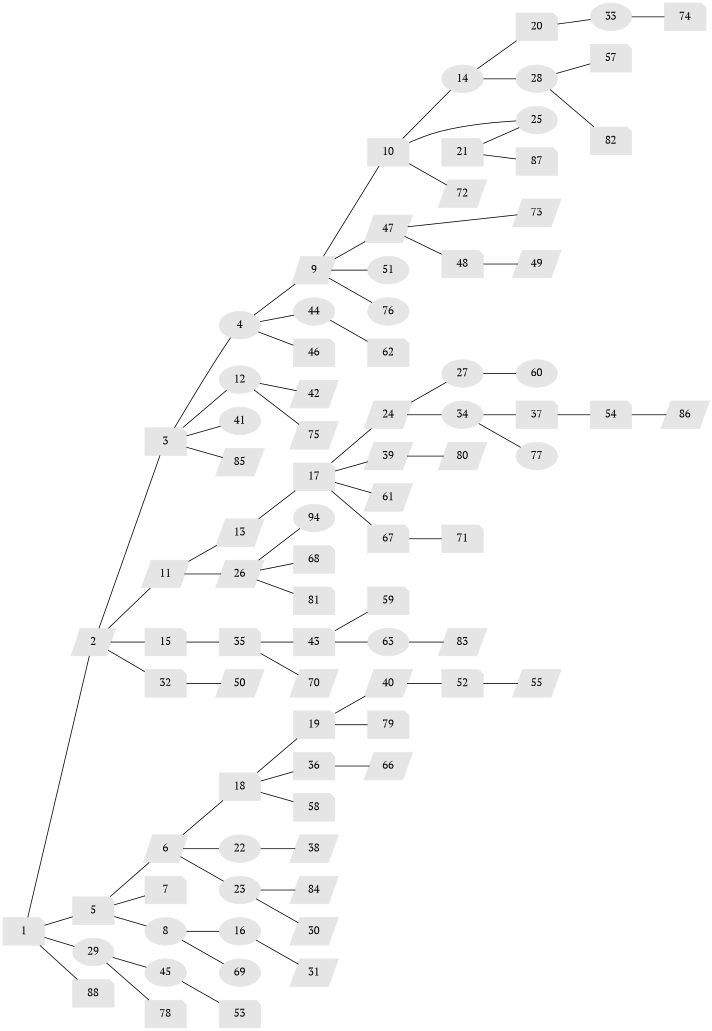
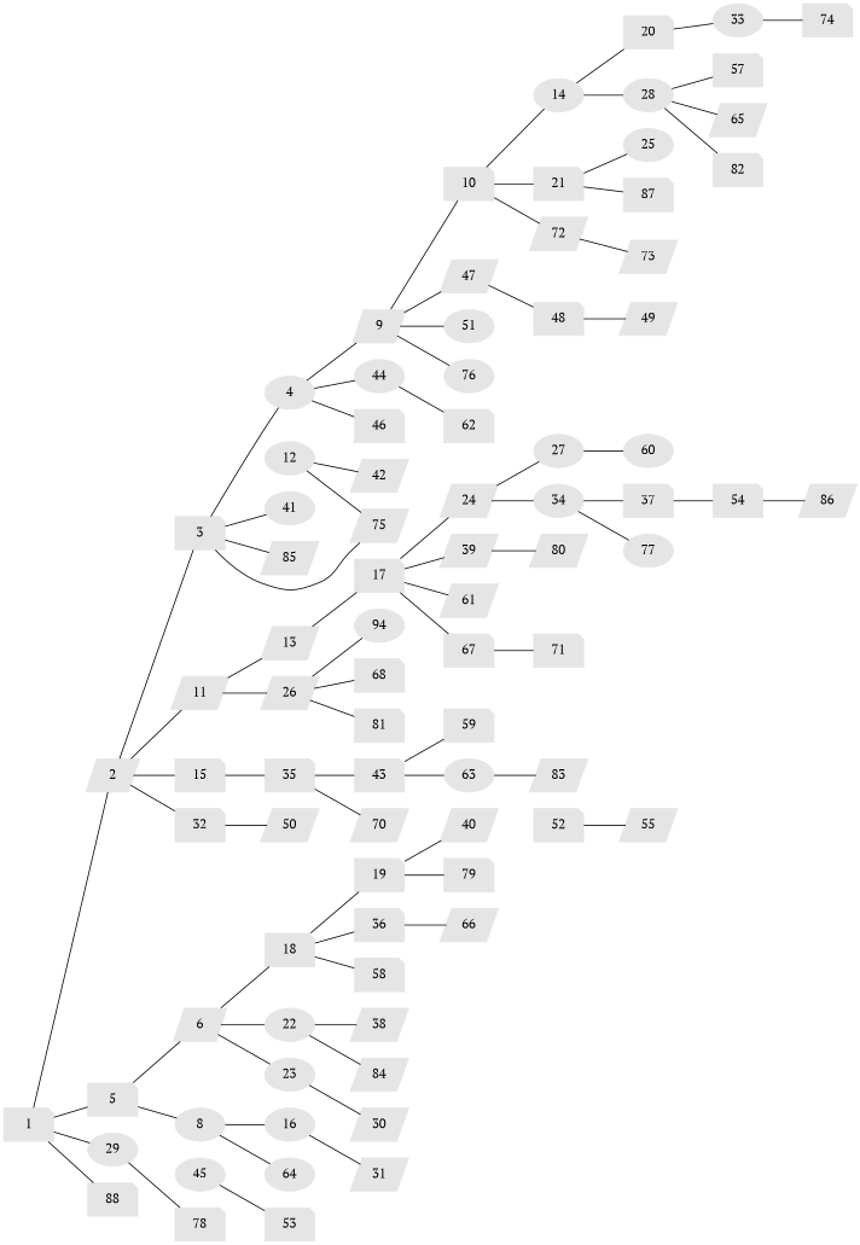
  graph {
    fontname="PT Serif"
    rankdir=LR
    node [color=gray90 fontname="PT Serif" shape=note style=filled]
    edge [fontname="PT Serif"]
    2 [shape=parallelogram]
    1
    5
    29 [shape=ellipse]
    88
    3
    11 [shape=parallelogram]
    15
    32
    6 [shape=parallelogram]
-   7
    8 [shape=ellipse]
    45 [shape=ellipse]
    78
    4 [shape=ellipse]
    12 [shape=ellipse]
    41 [shape=ellipse]
    85 [shape=parallelogram]
    13 [shape=parallelogram]
    26 [shape=parallelogram]
    35
    50 [shape=parallelogram]
    9 [shape=parallelogram]
    44 [shape=ellipse]
    46
    42 [shape=parallelogram]
    75 [shape=parallelogram]
    10
    47 [shape=parallelogram]
    51 [shape=ellipse]
    76 [shape=ellipse]
    62
    18
    22 [shape=ellipse]
    23 [shape=ellipse]
    16 [shape=ellipse]
-   69 [shape=ellipse]
+   69 [shape=ellipse label=64]
    19
    36
    58
    38 [shape=parallelogram]
    84 [shape=parallelogram]
    30 [shape=parallelogram]
    31 [shape=parallelogram]
    14 [shape=ellipse]
    21
    72 [shape=parallelogram]
    48
    20
    28 [shape=ellipse]
    25 [shape=ellipse]
    87
    73 [shape=parallelogram]
    17
    n55 [label=94 shape=ellipse]
    68
    81
    24 [shape=parallelogram]
    39 [shape=parallelogram]
    61 [shape=parallelogram]
    67
    33 [shape=ellipse]
    57
+   65 [shape=parallelogram]
    82
    43
    70 [shape=parallelogram]
    27 [shape=ellipse]
    34 [shape=ellipse]
    80 [shape=parallelogram]
    71
    40 [shape=parallelogram]
    79
    66 [shape=parallelogram]
    52
    74
    60 [shape=ellipse]
    37
    77 [shape=ellipse]
    53
    54
    59
    63 [shape=ellipse]
    86 [shape=parallelogram]
    55 [shape=parallelogram]
    83 [shape=parallelogram]
    49 [shape=parallelogram]
    2 -- 3
    2 -- 11
    2 -- 15
    2 -- 32
    1 -- 2
    1 -- 5
    1 -- 29
    1 -- 88
    5 -- 6
-   5 -- 7
    5 -- 8
-   29 -- 45
    29 -- 78
    3 -- 4
-   3 -- 12
+   3 -- 75
    3 -- 41
    3 -- 85
    11 -- 13
    11 -- 26
    15 -- 35
    32 -- 50
    6 -- 18
    6 -- 22
    6 -- 23
    8 -- 16
    8 -- 69
    45 -- 53
    4 -- 9
    4 -- 44
    4 -- 46
    12 -- 42
    12 -- 75
    13 -- 17
    26 -- n55
    26 -- 68
    26 -- 81
    35 -- 43
    35 -- 70
    9 -- 10
    9 -- 47
    9 -- 51
    9 -- 76
    44 -- 62
    10 -- 14
-   10 -- 25
+   10 -- 21
    10 -- 72
    47 -- 48
    18 -- 19
    18 -- 36
    18 -- 58
    22 -- 38
-   23 -- 84
+   22 -- 84
    23 -- 30
    16 -- 31
    19 -- 40
    19 -- 79
    36 -- 66
    14 -- 20
    14 -- 28
    21 -- 25
    21 -- 87
-   47 -- 73
+   72 -- 73
    48 -- 49
    20 -- 33
    28 -- 57
+   28 -- 65
    28 -- 82
    17 -- 24
    17 -- 39
    17 -- 61
    17 -- 67
    24 -- 27
    24 -- 34
    39 -- 80
    67 -- 71
    33 -- 74
    43 -- 59
    43 -- 63
    27 -- 60
    34 -- 37
    34 -- 77
-   40 -- 52
    52 -- 55
    37 -- 54
    54 -- 86
    63 -- 83
  }
